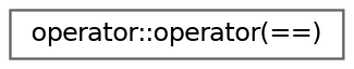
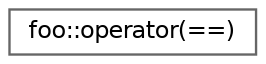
  digraph {
    rankdir=TB
-   n1 [color=grey40 fillcolor=white fontname=Helvetica fontsize=10 height=0.2 label="operator::operator(==)" shape=box style=filled width=0.4]
+   n1 [color=grey40 fillcolor=white fontname=Helvetica fontsize=10 height=0.2 label="foo::operator(==)" shape=box style=filled width=0.4]
  }
